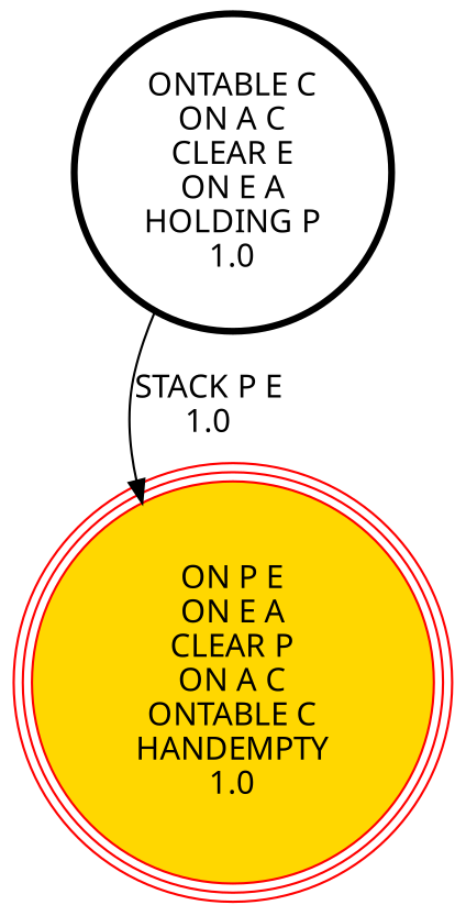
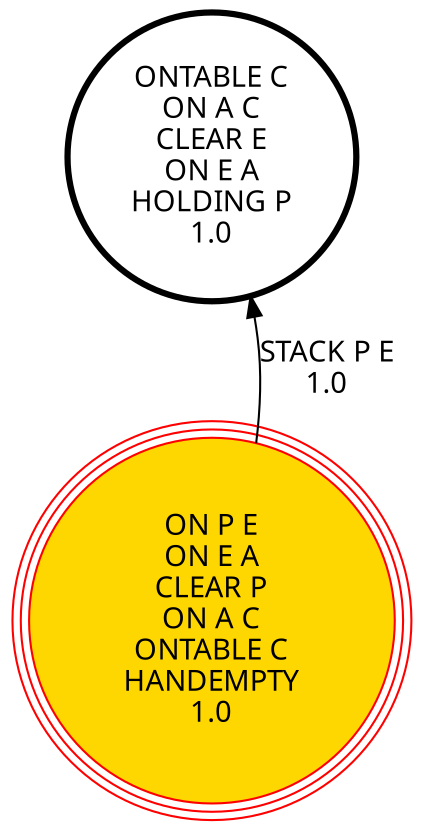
  digraph {
    fontname="Noto Sans"
    node [shape=circle fontname="Noto Sans"]
    "ONTABLE C\nON A C\nCLEAR E\nON E A\nHOLDING P\n1.0\n" [penwidth=3]
    "ON P E\nON E A\nCLEAR P\nON A C\nONTABLE C\nHANDEMPTY\n1.0\n" [color=red fillcolor=gold peripheries=3 style=filled]
-   "ONTABLE C\nON A C\nCLEAR E\nON E A\nHOLDING P\n1.0\n" -> "ON P E\nON E A\nCLEAR P\nON A C\nONTABLE C\nHANDEMPTY\n1.0\n" [label="STACK P E\n1.0\n" fontname="Noto Sans"]
+   "ON P E\nON E A\nCLEAR P\nON A C\nONTABLE C\nHANDEMPTY\n1.0\n" -> "ONTABLE C\nON A C\nCLEAR E\nON E A\nHOLDING P\n1.0\n" [label="STACK P E\n1.0\n" fontname="Noto Sans"]
  }
